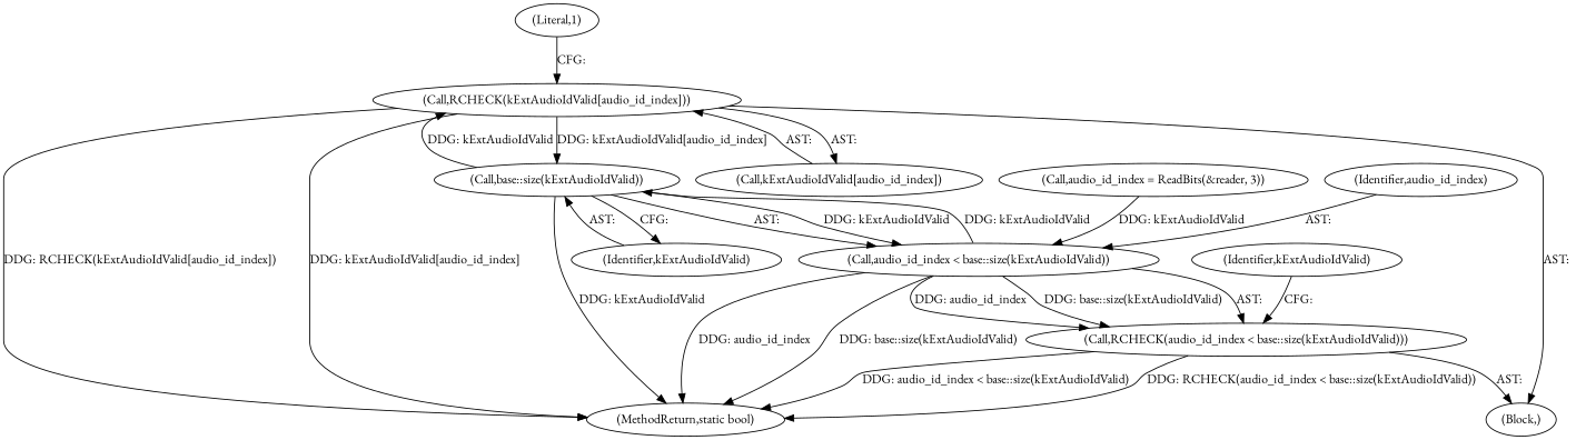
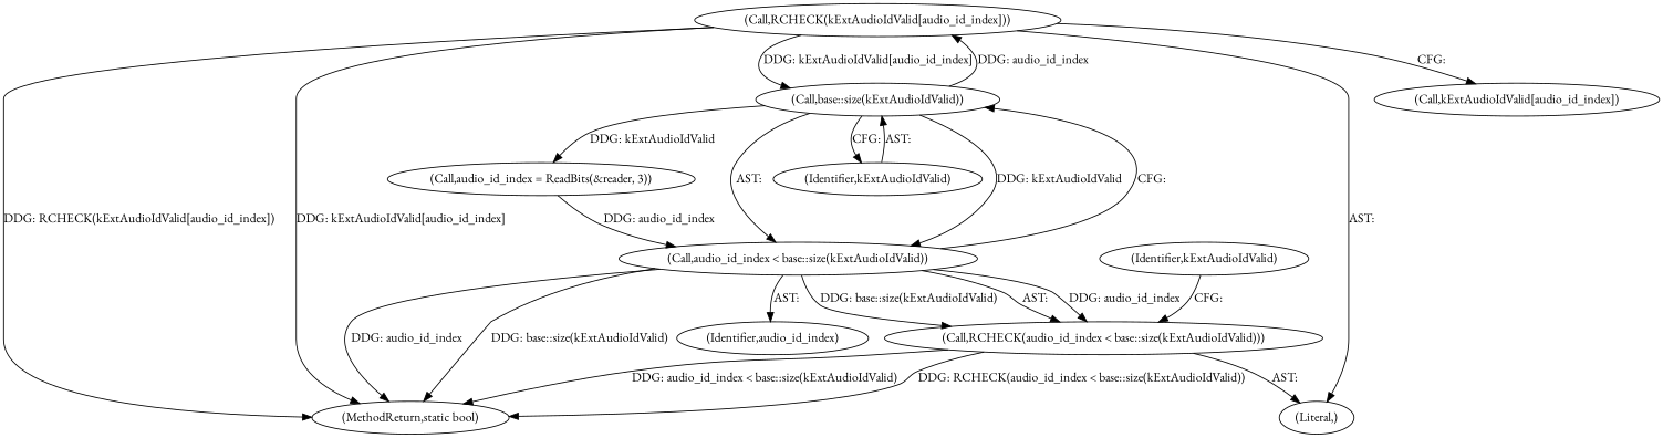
  digraph {
    fontname="EB Garamond"
    node [fontname="EB Garamond"]
    edge [fontname="EB Garamond"]
    n1 [label="(Call,RCHECK(kExtAudioIdValid[audio_id_index]))"]
    n2 [label="(Call,base::size(kExtAudioIdValid))"]
    n3 [label="(Call,kExtAudioIdValid[audio_id_index])"]
    n4 [label="(MethodReturn,static bool)"]
-   n5 [label="(Block,)"]
+   n5 [label="(Literal,)"]
    n6 [label="(Call,audio_id_index < base::size(kExtAudioIdValid))"]
    n7 [label="(Identifier,kExtAudioIdValid)"]
    n8 [label="(Call,RCHECK(audio_id_index < base::size(kExtAudioIdValid)))"]
    n9 [label="(Identifier,audio_id_index)"]
    n10 [label="(Call,audio_id_index = ReadBits(&reader, 3))"]
-   n11 [label="(Literal,1)"]
    n12 [label="(Identifier,kExtAudioIdValid)"]
    n1 -> n2 [label="DDG: kExtAudioIdValid[audio_id_index]"]
-   n1 -> n3 [label="AST: "]
+   n1 -> n3 [label="CFG: "]
    n1 -> n4 [label="DDG: RCHECK(kExtAudioIdValid[audio_id_index])"]
    n1 -> n4 [label="DDG: kExtAudioIdValid[audio_id_index]"]
    n1 -> n5 [label="AST: "]
-   n2 -> n1 [label="DDG: kExtAudioIdValid"]
-   n2 -> n4 [label="DDG: kExtAudioIdValid"]
+   n2 -> n1 [label="DDG: audio_id_index"]
+   n2 -> n10 [label="DDG: kExtAudioIdValid"]
    n2 -> n6 [label="AST: "]
    n2 -> n6 [label="DDG: kExtAudioIdValid"]
    n2 -> n7 [label="CFG: "]
-   n3 -> n1 [label="AST: "]
-   n6 -> n2 [label="DDG: kExtAudioIdValid"]
+   n6 -> n2 [label="CFG: "]
    n6 -> n4 [label="DDG: audio_id_index"]
    n6 -> n4 [label="DDG: base::size(kExtAudioIdValid)"]
    n6 -> n8 [label="AST: "]
    n6 -> n8 [label="DDG: audio_id_index"]
    n6 -> n8 [label="DDG: base::size(kExtAudioIdValid)"]
    n7 -> n2 [label="AST: "]
    n8 -> n4 [label="DDG: audio_id_index < base::size(kExtAudioIdValid)"]
    n8 -> n4 [label="DDG: RCHECK(audio_id_index < base::size(kExtAudioIdValid))"]
    n8 -> n5 [label="AST: "]
-   n9 -> n6 [label="AST: "]
-   n10 -> n6 [label="DDG: kExtAudioIdValid"]
-   n11 -> n1 [label="CFG: "]
+   n6 -> n9 [label="AST: "]
+   n10 -> n6 [label="DDG: audio_id_index"]
    n12 -> n8 [label="CFG: "]
  }
